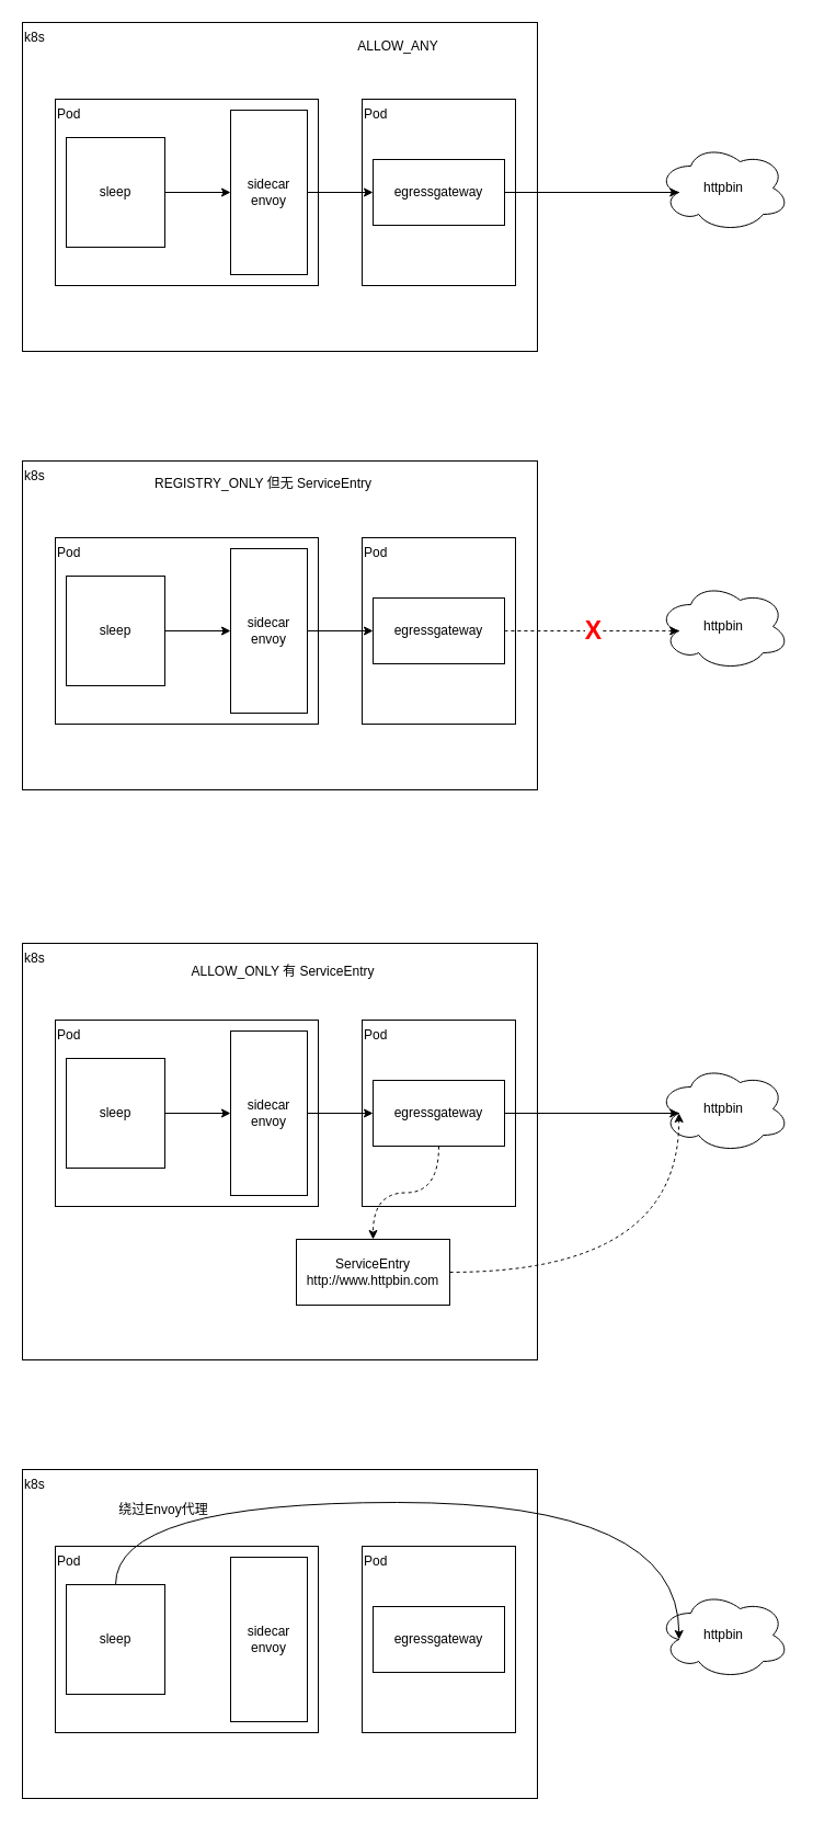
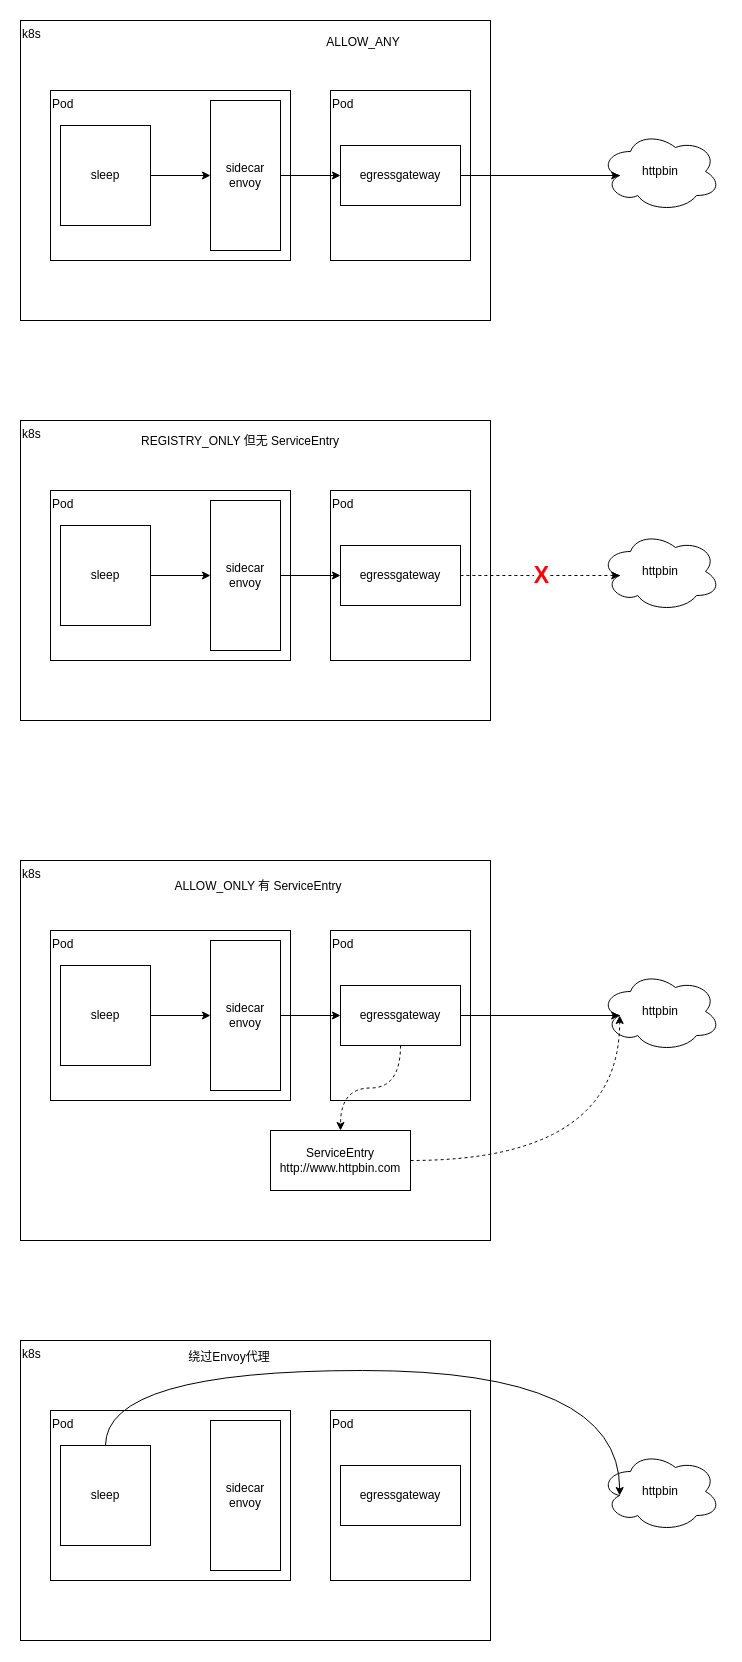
  <mxCell id="0" />
  <mxCell id="1" parent="0" />
  <mxCell id="2" value="k8s" style="rounded=0;whiteSpace=wrap;html=1;align=left;verticalAlign=top;" vertex="1" parent="1"><mxGeometry x="20" y="20" width="470" height="300" as="geometry" /></mxCell>
  <mxCell id="3" value="httpbin" style="ellipse;shape=cloud;whiteSpace=wrap;html=1;" vertex="1" parent="1"><mxGeometry x="600" y="131" width="120" height="80" as="geometry" /></mxCell>
  <mxCell id="4" value="Pod" style="rounded=0;whiteSpace=wrap;html=1;align=left;verticalAlign=top;" vertex="1" parent="1"><mxGeometry x="50" y="90" width="240" height="170" as="geometry" /></mxCell>
  <mxCell id="5" style="edgeStyle=orthogonalEdgeStyle;rounded=0;orthogonalLoop=1;jettySize=auto;html=1;entryX=0;entryY=0.5;entryDx=0;entryDy=0;" edge="1" parent="1" source="6" target="7"><mxGeometry relative="1" as="geometry" /></mxCell>
  <mxCell id="6" value="sleep" style="rounded=0;whiteSpace=wrap;html=1;" vertex="1" parent="1"><mxGeometry x="60" y="125" width="90" height="100" as="geometry" /></mxCell>
  <mxCell id="7" value="sidecar&lt;br&gt;envoy" style="rounded=0;whiteSpace=wrap;html=1;" vertex="1" parent="1"><mxGeometry x="210" y="100" width="70" height="150" as="geometry" /></mxCell>
  <mxCell id="8" value="Pod" style="rounded=0;whiteSpace=wrap;html=1;verticalAlign=top;align=left;" vertex="1" parent="1"><mxGeometry x="330" y="90" width="140" height="170" as="geometry" /></mxCell>
  <mxCell id="9" style="edgeStyle=orthogonalEdgeStyle;rounded=0;orthogonalLoop=1;jettySize=auto;html=1;entryX=0.16;entryY=0.55;entryDx=0;entryDy=0;entryPerimeter=0;" edge="1" parent="1" source="10" target="3"><mxGeometry relative="1" as="geometry" /></mxCell>
  <mxCell id="10" value="egressgateway" style="rounded=0;whiteSpace=wrap;html=1;" vertex="1" parent="1"><mxGeometry x="340" y="145" width="120" height="60" as="geometry" /></mxCell>
  <mxCell id="11" style="edgeStyle=orthogonalEdgeStyle;rounded=0;orthogonalLoop=1;jettySize=auto;html=1;entryX=0;entryY=0.5;entryDx=0;entryDy=0;" edge="1" parent="1" source="7" target="10"><mxGeometry relative="1" as="geometry" /></mxCell>
  <mxCell id="12" value="k8s" style="rounded=0;whiteSpace=wrap;html=1;align=left;verticalAlign=top;" vertex="1" parent="1"><mxGeometry x="20" y="420" width="470" height="300" as="geometry" /></mxCell>
  <mxCell id="13" value="httpbin" style="ellipse;shape=cloud;whiteSpace=wrap;html=1;" vertex="1" parent="1"><mxGeometry x="600" y="531" width="120" height="80" as="geometry" /></mxCell>
  <mxCell id="14" value="Pod" style="rounded=0;whiteSpace=wrap;html=1;align=left;verticalAlign=top;" vertex="1" parent="1"><mxGeometry x="50" y="490" width="240" height="170" as="geometry" /></mxCell>
  <mxCell id="15" style="edgeStyle=orthogonalEdgeStyle;rounded=0;orthogonalLoop=1;jettySize=auto;html=1;entryX=0;entryY=0.5;entryDx=0;entryDy=0;" edge="1" parent="1" source="16" target="17"><mxGeometry relative="1" as="geometry" /></mxCell>
  <mxCell id="16" value="sleep" style="rounded=0;whiteSpace=wrap;html=1;" vertex="1" parent="1"><mxGeometry x="60" y="525" width="90" height="100" as="geometry" /></mxCell>
  <mxCell id="17" value="sidecar&lt;br&gt;envoy" style="rounded=0;whiteSpace=wrap;html=1;" vertex="1" parent="1"><mxGeometry x="210" y="500" width="70" height="150" as="geometry" /></mxCell>
  <mxCell id="18" value="Pod" style="rounded=0;whiteSpace=wrap;html=1;verticalAlign=top;align=left;" vertex="1" parent="1"><mxGeometry x="330" y="490" width="140" height="170" as="geometry" /></mxCell>
  <mxCell id="19" style="edgeStyle=orthogonalEdgeStyle;curved=1;rounded=0;orthogonalLoop=1;jettySize=auto;html=1;entryX=0.16;entryY=0.55;entryDx=0;entryDy=0;entryPerimeter=0;dashed=1;" edge="1" parent="1" source="21" target="13"><mxGeometry relative="1" as="geometry" /></mxCell>
  <mxCell id="20" value="&lt;font color=&quot;#ff0000&quot; size=&quot;1&quot;&gt;&lt;b style=&quot;font-size: 23px&quot;&gt;X&lt;/b&gt;&lt;/font&gt;" style="edgeLabel;html=1;align=center;verticalAlign=middle;resizable=0;points=[];" vertex="1" connectable="0" parent="19"><mxGeometry x="0.005" y="2" relative="1" as="geometry"><mxPoint y="1" as="offset" /></mxGeometry></mxCell>
  <mxCell id="21" value="egressgateway" style="rounded=0;whiteSpace=wrap;html=1;" vertex="1" parent="1"><mxGeometry x="340" y="545" width="120" height="60" as="geometry" /></mxCell>
  <mxCell id="22" style="edgeStyle=orthogonalEdgeStyle;rounded=0;orthogonalLoop=1;jettySize=auto;html=1;entryX=0;entryY=0.5;entryDx=0;entryDy=0;" edge="1" parent="1" source="17" target="21"><mxGeometry relative="1" as="geometry" /></mxCell>
  <mxCell id="23" value="k8s" style="rounded=0;whiteSpace=wrap;html=1;align=left;verticalAlign=top;" vertex="1" parent="1"><mxGeometry x="20" y="860" width="470" height="380" as="geometry" /></mxCell>
  <mxCell id="24" value="httpbin" style="ellipse;shape=cloud;whiteSpace=wrap;html=1;" vertex="1" parent="1"><mxGeometry x="600" y="971" width="120" height="80" as="geometry" /></mxCell>
  <mxCell id="25" value="Pod" style="rounded=0;whiteSpace=wrap;html=1;align=left;verticalAlign=top;" vertex="1" parent="1"><mxGeometry x="50" y="930" width="240" height="170" as="geometry" /></mxCell>
  <mxCell id="26" style="edgeStyle=orthogonalEdgeStyle;rounded=0;orthogonalLoop=1;jettySize=auto;html=1;entryX=0;entryY=0.5;entryDx=0;entryDy=0;" edge="1" parent="1" source="27" target="28"><mxGeometry relative="1" as="geometry" /></mxCell>
  <mxCell id="27" value="sleep" style="rounded=0;whiteSpace=wrap;html=1;" vertex="1" parent="1"><mxGeometry x="60" y="965" width="90" height="100" as="geometry" /></mxCell>
  <mxCell id="28" value="sidecar&lt;br&gt;envoy" style="rounded=0;whiteSpace=wrap;html=1;" vertex="1" parent="1"><mxGeometry x="210" y="940" width="70" height="150" as="geometry" /></mxCell>
  <mxCell id="29" value="Pod" style="rounded=0;whiteSpace=wrap;html=1;verticalAlign=top;align=left;" vertex="1" parent="1"><mxGeometry x="330" y="930" width="140" height="170" as="geometry" /></mxCell>
  <mxCell id="30" style="edgeStyle=orthogonalEdgeStyle;rounded=0;orthogonalLoop=1;jettySize=auto;html=1;entryX=0.16;entryY=0.55;entryDx=0;entryDy=0;entryPerimeter=0;" edge="1" parent="1" source="31" target="24"><mxGeometry relative="1" as="geometry" /></mxCell>
  <mxCell id="31" value="egressgateway" style="rounded=0;whiteSpace=wrap;html=1;" vertex="1" parent="1"><mxGeometry x="340" y="985" width="120" height="60" as="geometry" /></mxCell>
  <mxCell id="32" style="edgeStyle=orthogonalEdgeStyle;rounded=0;orthogonalLoop=1;jettySize=auto;html=1;entryX=0;entryY=0.5;entryDx=0;entryDy=0;" edge="1" parent="1" source="28" target="31"><mxGeometry relative="1" as="geometry" /></mxCell>
  <mxCell id="33" style="edgeStyle=orthogonalEdgeStyle;curved=1;rounded=0;orthogonalLoop=1;jettySize=auto;html=1;entryX=0.16;entryY=0.55;entryDx=0;entryDy=0;entryPerimeter=0;dashed=1;" edge="1" parent="1" source="34" target="24"><mxGeometry relative="1" as="geometry" /></mxCell>
  <mxCell id="34" value="ServiceEntry&lt;br&gt;http://www.httpbin.com" style="rounded=0;whiteSpace=wrap;html=1;align=center;" vertex="1" parent="1"><mxGeometry x="270" y="1130" width="140" height="60" as="geometry" /></mxCell>
  <mxCell id="35" style="edgeStyle=orthogonalEdgeStyle;curved=1;rounded=0;orthogonalLoop=1;jettySize=auto;html=1;entryX=0.5;entryY=0;entryDx=0;entryDy=0;dashed=1;exitX=0.5;exitY=1;exitDx=0;exitDy=0;" edge="1" parent="1" source="31" target="34"><mxGeometry relative="1" as="geometry" /></mxCell>
  <mxCell id="36" value="k8s" style="rounded=0;whiteSpace=wrap;html=1;align=left;verticalAlign=top;" vertex="1" parent="1"><mxGeometry x="20" y="1340" width="470" height="300" as="geometry" /></mxCell>
  <mxCell id="37" value="httpbin" style="ellipse;shape=cloud;whiteSpace=wrap;html=1;" vertex="1" parent="1"><mxGeometry x="600" y="1451" width="120" height="80" as="geometry" /></mxCell>
  <mxCell id="38" value="Pod" style="rounded=0;whiteSpace=wrap;html=1;align=left;verticalAlign=top;" vertex="1" parent="1"><mxGeometry x="50" y="1410" width="240" height="170" as="geometry" /></mxCell>
  <mxCell id="39" value="sleep" style="rounded=0;whiteSpace=wrap;html=1;" vertex="1" parent="1"><mxGeometry x="60" y="1445" width="90" height="100" as="geometry" /></mxCell>
  <mxCell id="40" value="sidecar&lt;br&gt;envoy" style="rounded=0;whiteSpace=wrap;html=1;" vertex="1" parent="1"><mxGeometry x="210" y="1420" width="70" height="150" as="geometry" /></mxCell>
  <mxCell id="41" value="Pod" style="rounded=0;whiteSpace=wrap;html=1;verticalAlign=top;align=left;" vertex="1" parent="1"><mxGeometry x="330" y="1410" width="140" height="170" as="geometry" /></mxCell>
  <mxCell id="42" value="egressgateway" style="rounded=0;whiteSpace=wrap;html=1;" vertex="1" parent="1"><mxGeometry x="340" y="1465" width="120" height="60" as="geometry" /></mxCell>
  <mxCell id="43" style="edgeStyle=orthogonalEdgeStyle;rounded=0;orthogonalLoop=1;jettySize=auto;html=1;entryX=0.16;entryY=0.55;entryDx=0;entryDy=0;entryPerimeter=0;curved=1;" edge="1" parent="1" source="39" target="37"><mxGeometry relative="1" as="geometry"><Array as="points"><mxPoint x="105" y="1370" /><mxPoint x="619" y="1370" /></Array></mxGeometry></mxCell>
  <mxCell id="44" value="ALLOW_ANY" style="text;html=1;strokeColor=none;fillColor=none;align=center;verticalAlign=middle;whiteSpace=wrap;rounded=0;" vertex="1" parent="1"><mxGeometry x="333" y="27" width="60" height="30" as="geometry" /></mxCell>
  <mxCell id="45" value="REGISTRY_ONLY 但无 ServiceEntry" style="text;html=1;strokeColor=none;fillColor=none;align=center;verticalAlign=middle;whiteSpace=wrap;rounded=0;" vertex="1" parent="1"><mxGeometry x="127" y="426" width="226" height="30" as="geometry" /></mxCell>
  <mxCell id="46" value="ALLOW_ONLY 有 ServiceEntry" style="text;html=1;strokeColor=none;fillColor=none;align=center;verticalAlign=middle;whiteSpace=wrap;rounded=0;" vertex="1" parent="1"><mxGeometry x="145" y="871" width="226" height="30" as="geometry" /></mxCell>
- <mxCell id="47" value="绕过Envoy代理" style="text;html=1;strokeColor=none;fillColor=none;align=center;verticalAlign=middle;whiteSpace=wrap;rounded=0;" vertex="1" parent="1"><mxGeometry x="36" y="1362" width="226" height="30" as="geometry" /></mxCell>
+ <mxCell id="47" value="绕过Envoy代理" style="text;html=1;strokeColor=none;fillColor=none;align=center;verticalAlign=middle;whiteSpace=wrap;rounded=0;" vertex="1" parent="1"><mxGeometry x="116" y="1342" width="226" height="30" as="geometry" /></mxCell>
